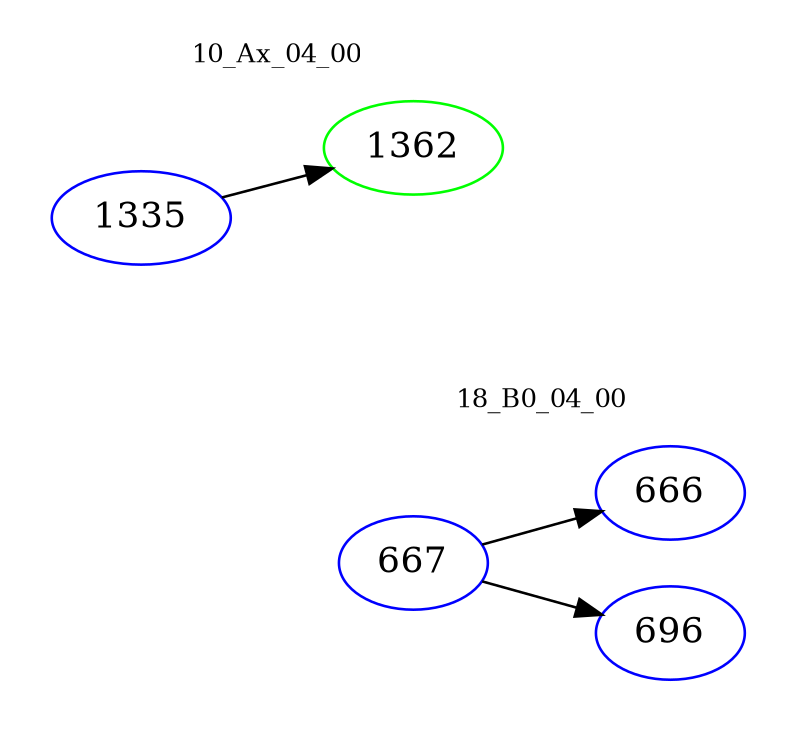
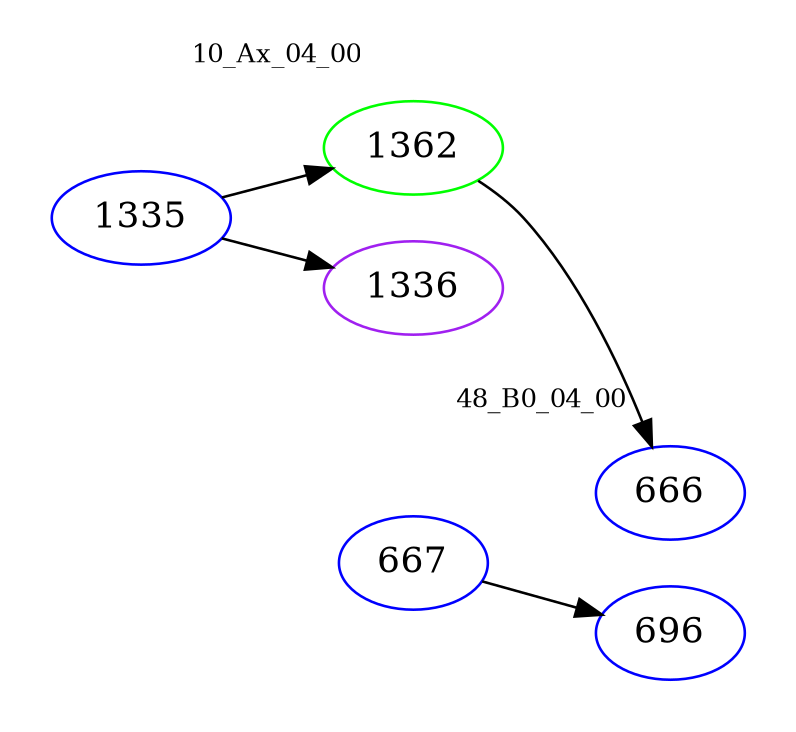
  digraph {
    rankdir=LR
    node [color=blue]
    edge [color=black]
    n1 [label=1335]
+   n2 [color=purple label=1336]
    n3 [color=green label=1362]
    n4 [label=667]
    n5 [label=666]
    n6 [label=696]
    subgraph cluster_1 {
      color=white
      fontsize=10
      label="10_Ax_04_00"
      n1
+     n2
      n3
    }
    subgraph cluster_2 {
      color=white
      fontsize=10
-     label="18_B0_04_00"
+     label="48_B0_04_00"
      n4
      n5
      n6
    }
+   n1 -> n2
    n1 -> n3
-   n4 -> n5
+   n3 -> n5
    n4 -> n6
  }
